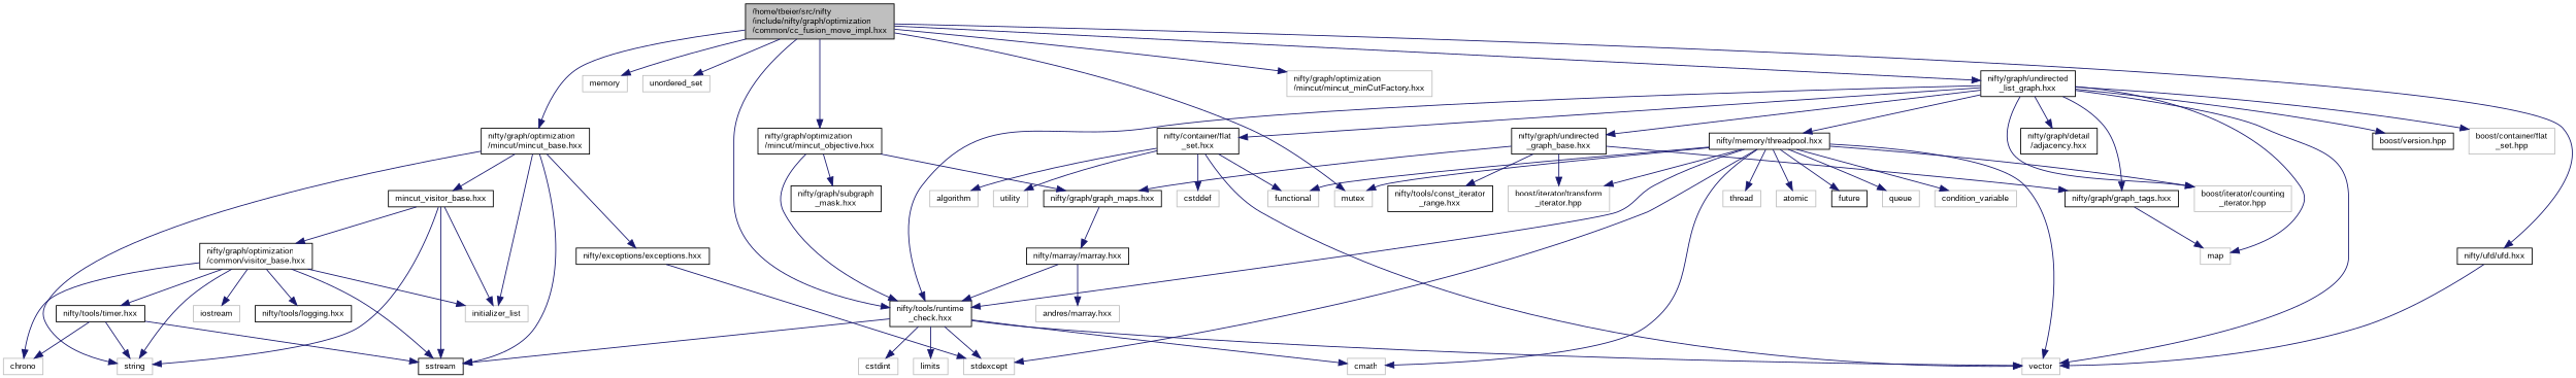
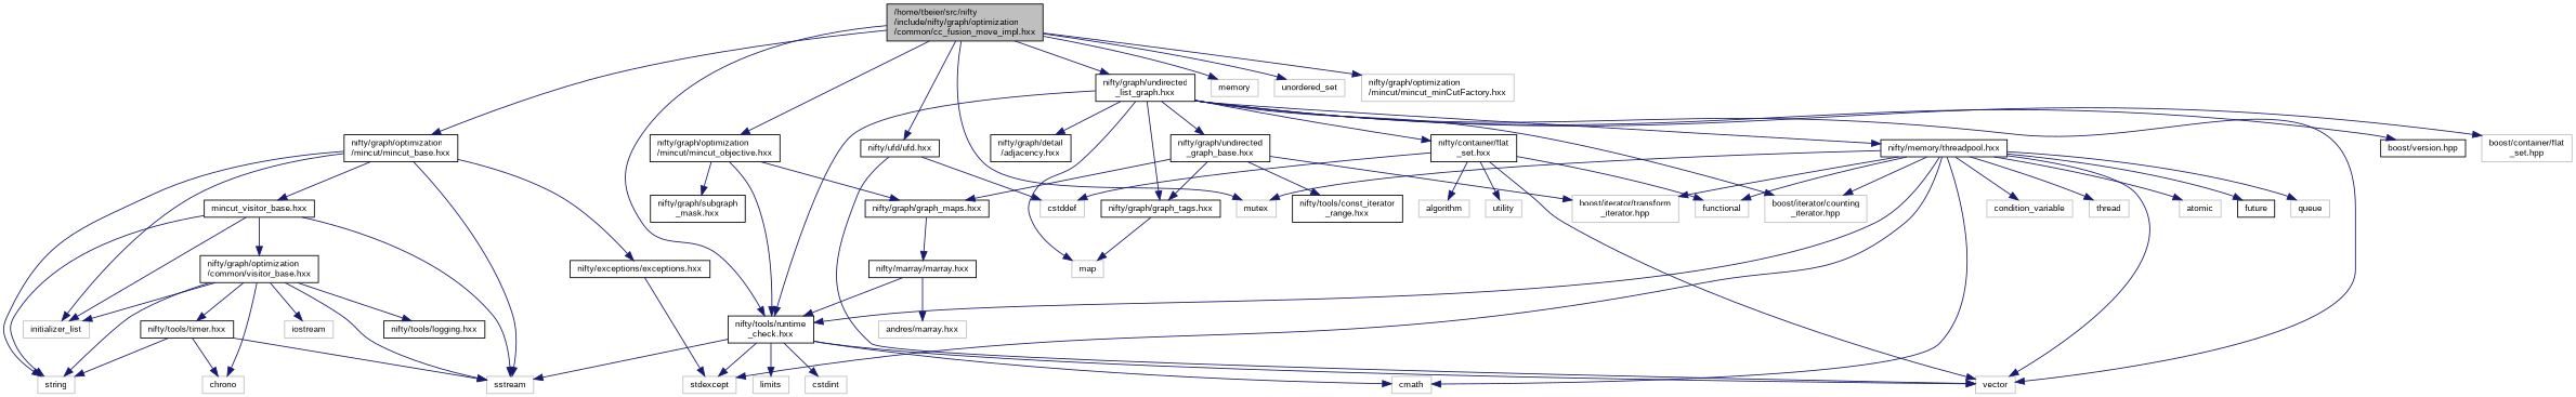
  digraph {
    fontname="Liberation Sans"
    node [color=grey75 fillcolor=white fontname="Liberation Sans" fontsize=10 shape=record style=filled]
    edge [color=midnightblue fontname="Liberation Sans" fontsize=10 labelfontname=Helvetica labelfontsize=10 style=solid]
    n1 [color=black fillcolor=grey75 fontcolor=black height=0.2 label="/home/tbeier/src/nifty\l/include/nifty/graph/optimization\l/common/cc_fusion_move_impl.hxx" width=0.4]
    n2 [height=0.2 label=mutex width=0.4]
    n3 [height=0.2 label=memory width=0.4]
    n4 [height=0.2 label=unordered_set width=0.4]
    n5 [color=black height=0.2 label="nifty/tools/runtime\l_check.hxx" width=0.4]
    n6 [color=black height=0.2 label="nifty/ufd/ufd.hxx" width=0.4]
    n7 [color=black height=0.2 label="nifty/graph/optimization\l/mincut/mincut_base.hxx" width=0.4]
    n8 [height=0.2 label="nifty/graph/optimization\l/mincut/mincut_minCutFactory.hxx" width=0.4]
    n9 [color=black height=0.2 label="nifty/graph/optimization\l/mincut/mincut_objective.hxx" width=0.4]
    n10 [color=black height=0.2 label="nifty/graph/undirected\l_list_graph.hxx" width=0.4]
    n11 [height=0.2 label=cstdint width=0.4]
    n12 [height=0.2 label=stdexcept width=0.4]
-   n13 [color=black height=0.2 label=sstream width=0.4]
+   n13 [height=0.2 label=sstream width=0.4]
    n14 [height=0.2 label=vector width=0.4]
    n15 [height=0.2 label=limits width=0.4]
    n16 [height=0.2 label=cmath width=0.4]
    n17 [height=0.2 label=cstddef width=0.4]
    n18 [height=0.2 label=string width=0.4]
    n19 [height=0.2 label=initializer_list width=0.4]
    n20 [color=black height=0.2 label="nifty/exceptions/exceptions.hxx" width=0.4]
    n21 [color=black height=0.2 label="mincut_visitor_base.hxx" width=0.4]
    n22 [color=black height=0.2 label="nifty/graph/subgraph\l_mask.hxx" width=0.4]
    n23 [color=black height=0.2 label="nifty/graph/graph_maps.hxx" width=0.4]
    n24 [height=0.2 label=map width=0.4]
    n25 [color=black height=0.2 label="boost/version.hpp" width=0.4]
    n26 [height=0.2 label="boost/container/flat\l_set.hpp" width=0.4]
    n27 [height=0.2 label="boost/iterator/counting\l_iterator.hpp" width=0.4]
    n28 [color=black height=0.2 label="nifty/container/flat\l_set.hxx" width=0.4]
    n29 [color=black height=0.2 label="nifty/graph/undirected\l_graph_base.hxx" width=0.4]
    n30 [color=black height=0.2 label="nifty/graph/graph_tags.hxx" width=0.4]
    n31 [color=black height=0.2 label="nifty/graph/detail\l/adjacency.hxx" width=0.4]
    n32 [color=black height=0.2 label="nifty/memory/threadpool.hxx" width=0.4]
    n33 [color=black height=0.2 label="nifty/graph/optimization\l/common/visitor_base.hxx" width=0.4]
    n34 [height=0.2 label=iostream width=0.4]
    n35 [height=0.2 label=chrono width=0.4]
    n36 [color=black height=0.2 label="nifty/tools/timer.hxx" width=0.4]
    n37 [color=black height=0.2 label="nifty/tools/logging.hxx" width=0.4]
    n38 [color=black height=0.2 label="nifty/marray/marray.hxx" width=0.4]
    n39 [height=0.2 label="andres/marray.hxx" width=0.4]
    n40 [height=0.2 label=algorithm width=0.4]
    n41 [height=0.2 label=functional width=0.4]
    n42 [height=0.2 label=utility width=0.4]
    n43 [height=0.2 label="boost/iterator/transform\l_iterator.hpp" width=0.4]
    n44 [color=black height=0.2 label="nifty/tools/const_iterator\l_range.hxx" width=0.4]
    n45 [height=0.2 label=thread width=0.4]
    n46 [height=0.2 label=atomic width=0.4]
    n47 [color=black height=0.2 label=future width=0.4]
    n48 [height=0.2 label=queue width=0.4]
    n49 [height=0.2 label=condition_variable width=0.4]
    n1 -> n2
    n1 -> n3
    n1 -> n4
    n1 -> n5
    n1 -> n6
    n1 -> n7
    n1 -> n8
    n1 -> n9
    n1 -> n10
    n5 -> n11
    n5 -> n12
    n5 -> n13
    n5 -> n14
    n5 -> n15
    n5 -> n16
    n6 -> n14
+   n6 -> n17
    n7 -> n13
    n7 -> n18
    n7 -> n19
    n7 -> n20
    n7 -> n21
    n9 -> n5
    n9 -> n22
    n9 -> n23
    n10 -> n5
    n10 -> n14
    n10 -> n24
    n10 -> n25
    n10 -> n26
    n10 -> n27
    n10 -> n28
    n10 -> n29
    n10 -> n30
    n10 -> n31
    n10 -> n32
    n20 -> n12
    n21 -> n13
    n21 -> n18
    n21 -> n19
    n21 -> n33
    n23 -> n38
    n28 -> n14
    n28 -> n17
    n28 -> n40
    n28 -> n41
    n28 -> n42
    n29 -> n23
    n29 -> n30
    n29 -> n43
    n29 -> n44
    n30 -> n24
    n32 -> n2
    n32 -> n5
    n32 -> n12
    n32 -> n14
    n32 -> n16
    n32 -> n27
    n32 -> n41
    n32 -> n43
    n32 -> n45
    n32 -> n46
    n32 -> n47
    n32 -> n48
    n32 -> n49
    n33 -> n13
    n33 -> n18
    n33 -> n19
    n33 -> n34
    n33 -> n35
    n33 -> n36
    n33 -> n37
    n36 -> n13
    n36 -> n18
    n36 -> n35
    n38 -> n5
    n38 -> n39
  }
